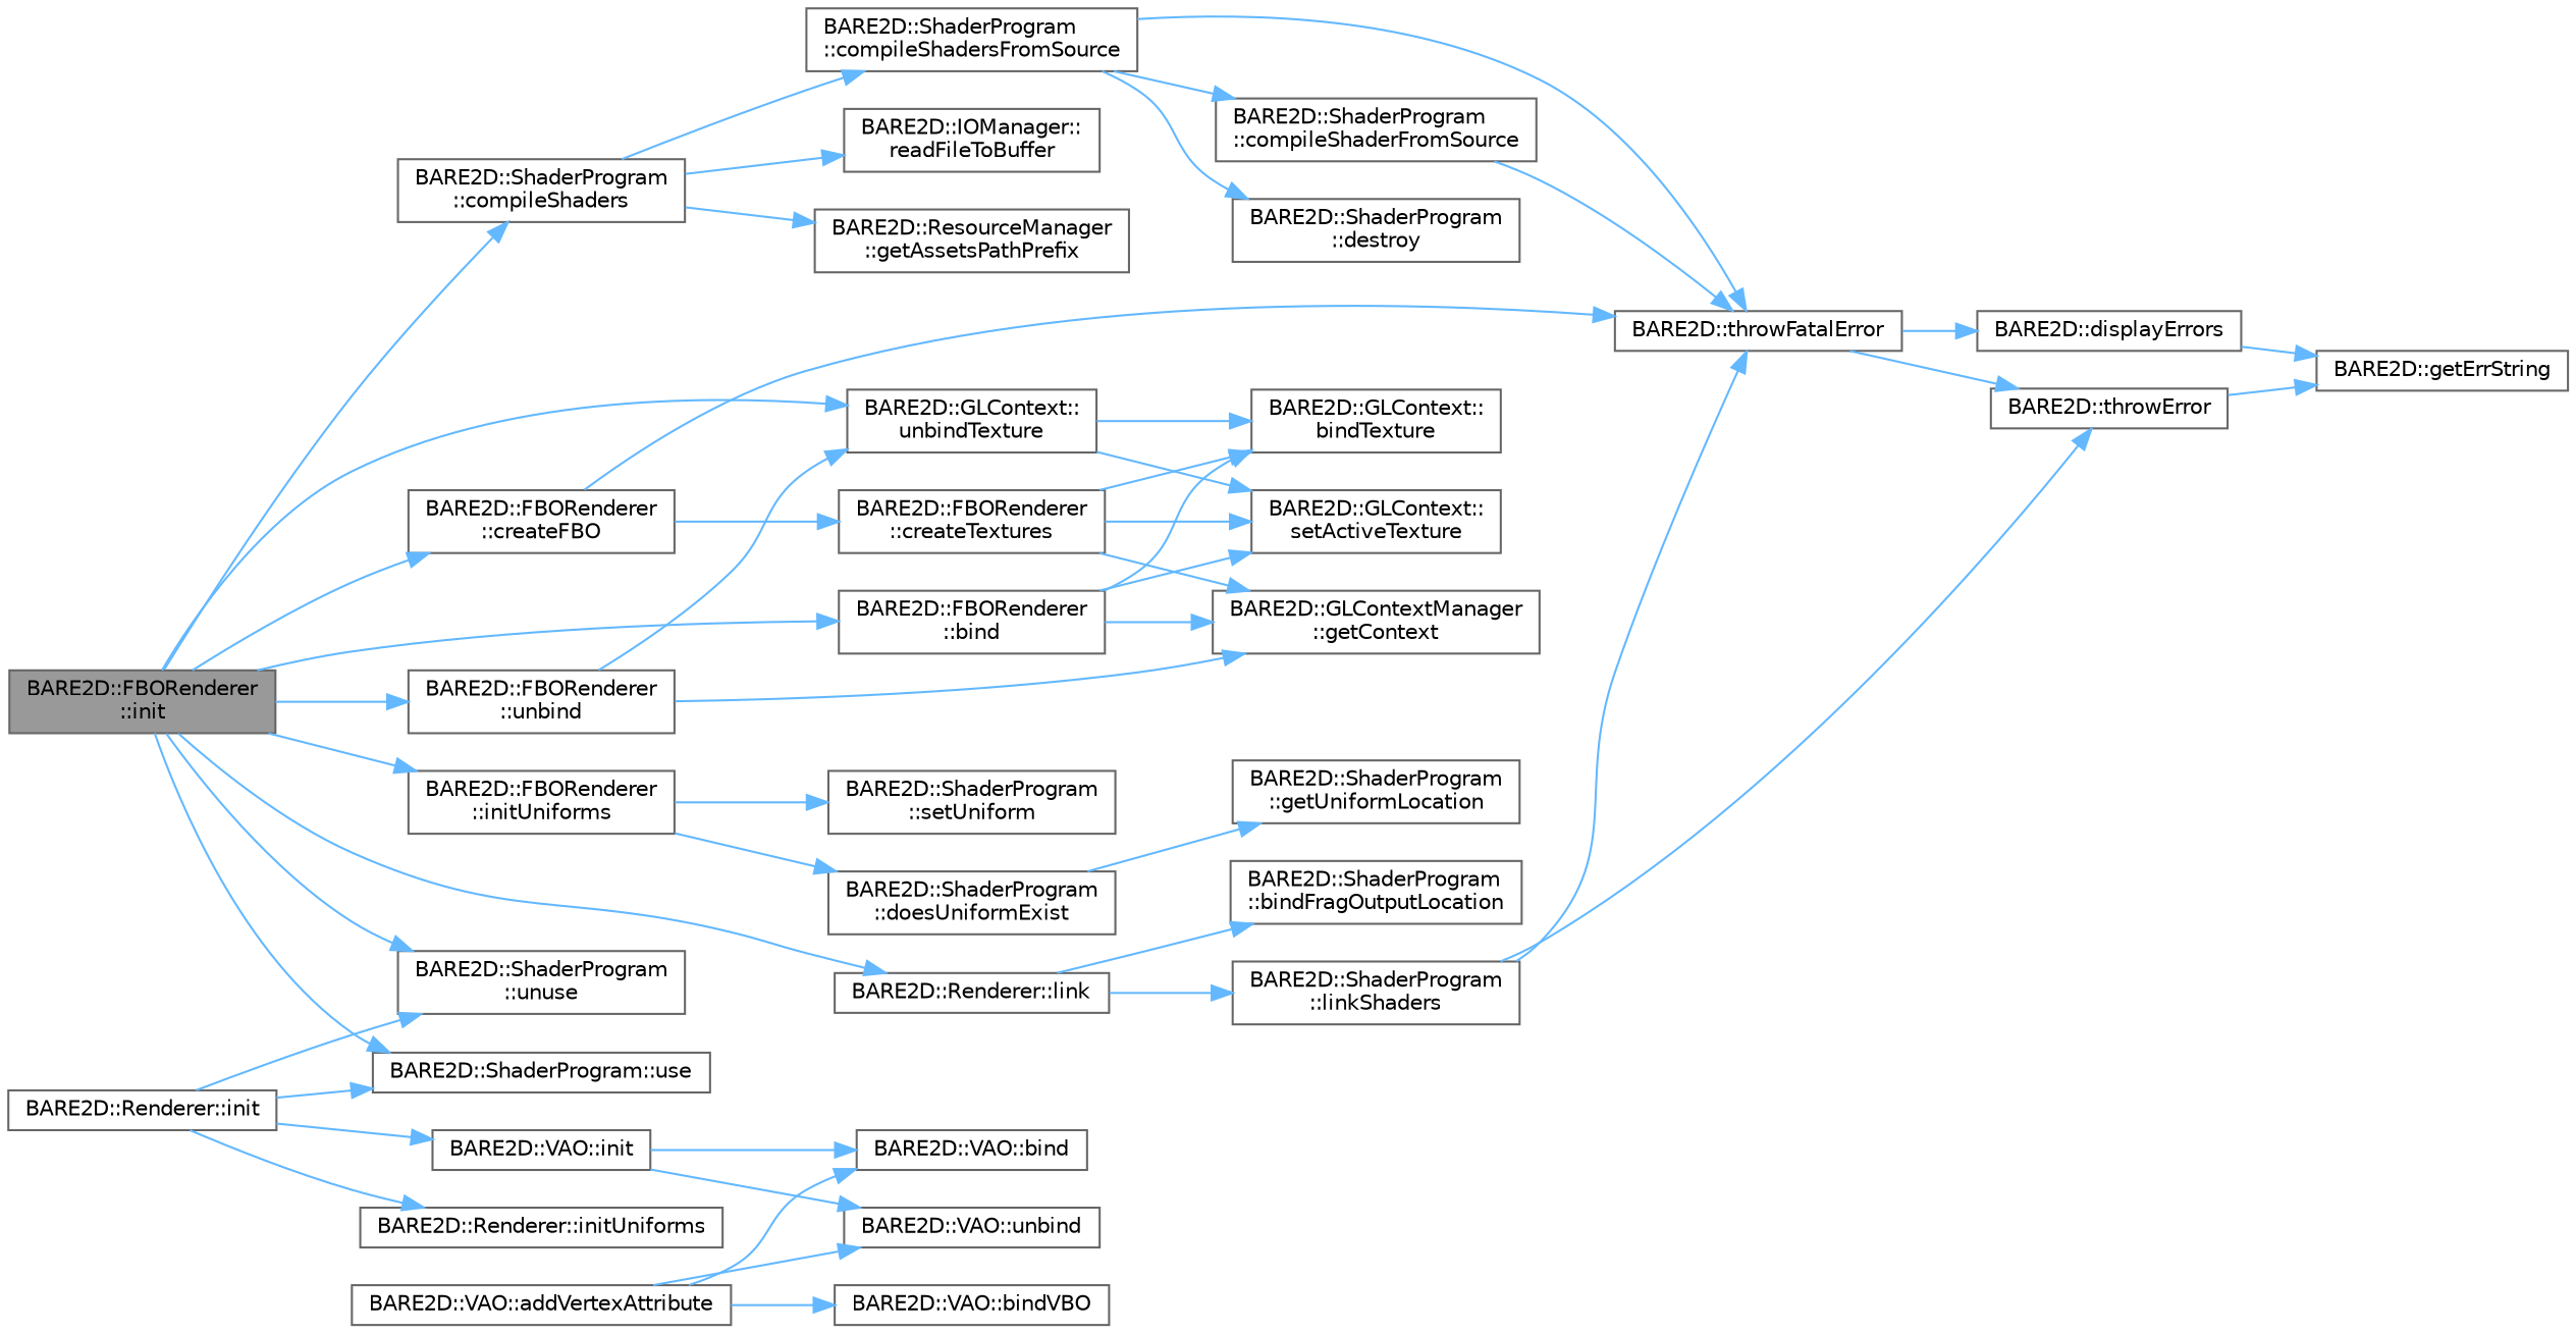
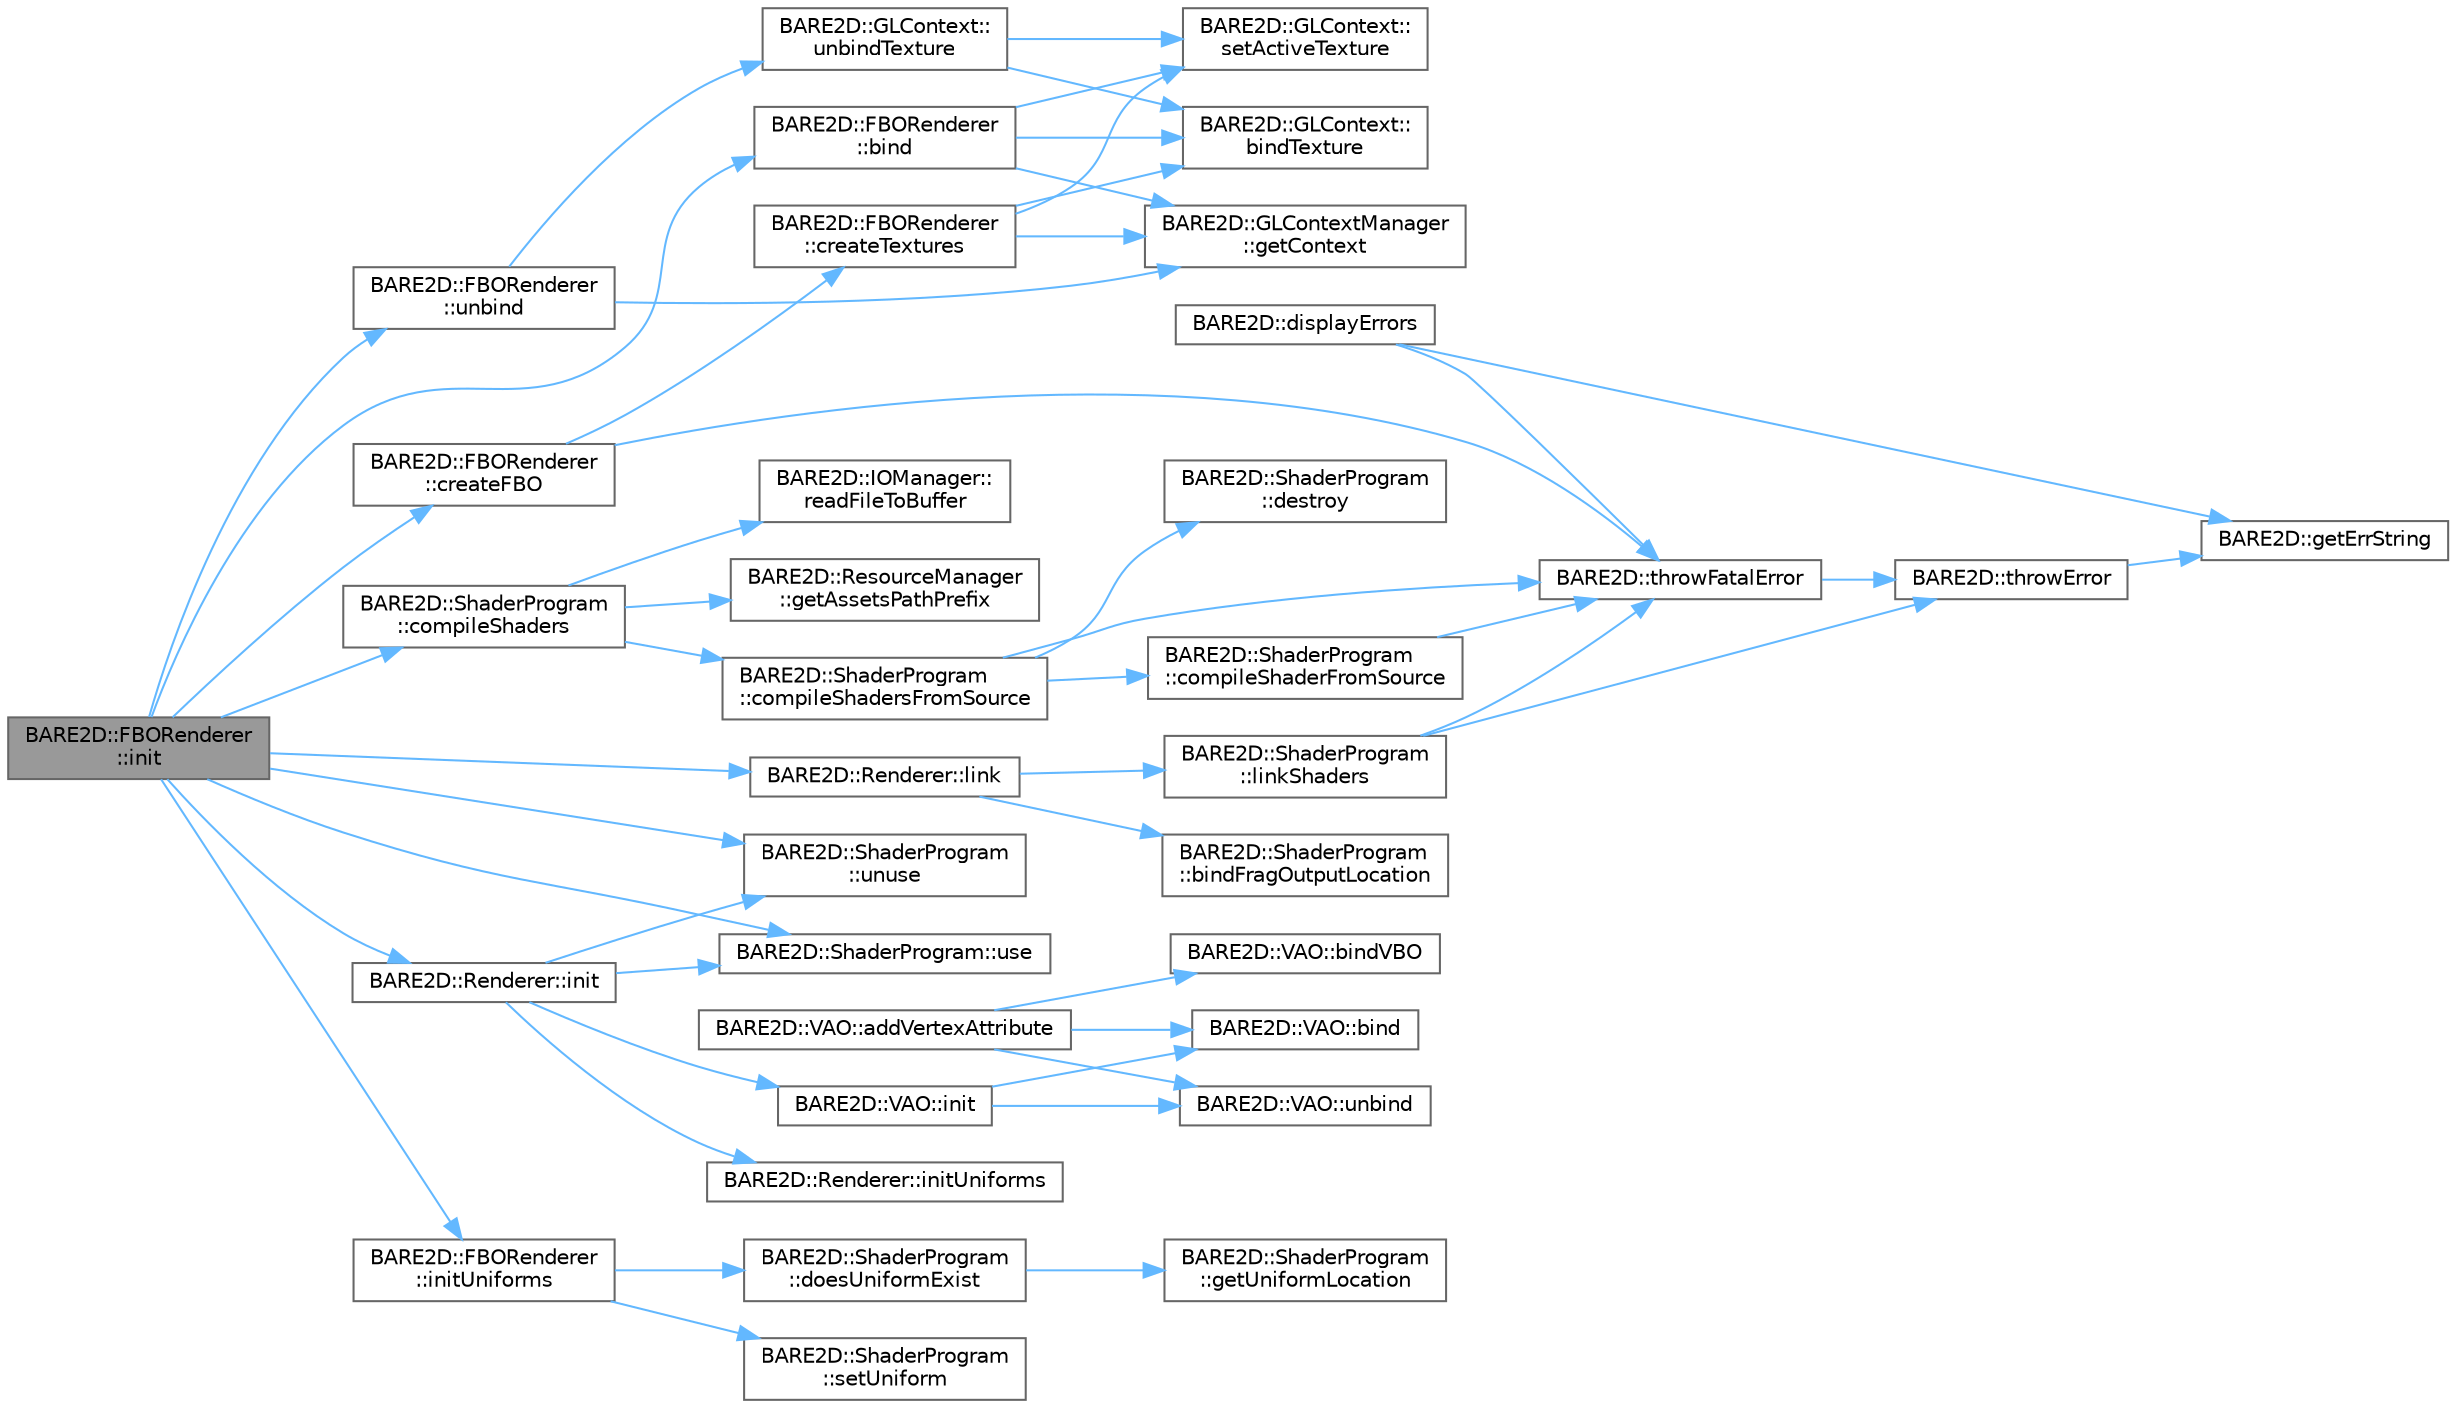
  digraph {
    rankdir=LR
    node [color=grey40 fillcolor=white fontname=Helvetica fontsize=10 shape=box style=filled]
    edge [color=steelblue1 fontname=Helvetica fontsize=10 labelfontname=Helvetica labelfontsize=10 style=solid]
    n1 [color=gray40 fillcolor=grey60 fontcolor=black height=0.2 label="BARE2D::FBORenderer\l::init" width=0.4]
    n2 [height=0.2 label="BARE2D::FBORenderer\l::bind" width=0.4]
    n3 [height=0.2 label="BARE2D::ShaderProgram\l::compileShaders" width=0.4]
    n4 [height=0.2 label="BARE2D::FBORenderer\l::createFBO" width=0.4]
    n5 [height=0.2 label="BARE2D::Renderer::init" width=0.4]
    n6 [height=0.2 label="BARE2D::ShaderProgram\l::unuse" width=0.4]
    n7 [height=0.2 label="BARE2D::ShaderProgram::use" width=0.4]
    n8 [height=0.2 label="BARE2D::FBORenderer\l::initUniforms" width=0.4]
    n9 [height=0.2 label="BARE2D::Renderer::link" width=0.4]
    n10 [height=0.2 label="BARE2D::FBORenderer\l::unbind" width=0.4]
    n11 [height=0.2 label="BARE2D::VAO::addVertexAttribute" width=0.4]
    n12 [height=0.2 label="BARE2D::VAO::bind" width=0.4]
    n13 [height=0.2 label="BARE2D::VAO::bindVBO" width=0.4]
    n14 [height=0.2 label="BARE2D::VAO::unbind" width=0.4]
    n15 [height=0.2 label="BARE2D::GLContext::\lbindTexture" width=0.4]
    n16 [height=0.2 label="BARE2D::GLContextManager\l::getContext" width=0.4]
    n17 [height=0.2 label="BARE2D::GLContext::\lsetActiveTexture" width=0.4]
    n18 [height=0.2 label="BARE2D::ShaderProgram\l::compileShadersFromSource" width=0.4]
    n19 [height=0.2 label="BARE2D::ResourceManager\l::getAssetsPathPrefix" width=0.4]
    n20 [height=0.2 label="BARE2D::IOManager::\lreadFileToBuffer" width=0.4]
    n21 [height=0.2 label="BARE2D::throwFatalError" width=0.4]
    n22 [height=0.2 label="BARE2D::FBORenderer\l::createTextures" width=0.4]
    n23 [height=0.2 label="BARE2D::VAO::init" width=0.4]
    n24 [height=0.2 label="BARE2D::Renderer::initUniforms" width=0.4]
    n25 [height=0.2 label="BARE2D::ShaderProgram\l::doesUniformExist" width=0.4]
    n26 [height=0.2 label="BARE2D::ShaderProgram\l::setUniform" width=0.4]
    n27 [height=0.2 label="BARE2D::ShaderProgram\l::bindFragOutputLocation" width=0.4]
    n28 [height=0.2 label="BARE2D::ShaderProgram\l::linkShaders" width=0.4]
    n29 [height=0.2 label="BARE2D::GLContext::\lunbindTexture" width=0.4]
    n30 [height=0.2 label="BARE2D::ShaderProgram\l::compileShaderFromSource" width=0.4]
    n31 [height=0.2 label="BARE2D::ShaderProgram\l::destroy" width=0.4]
    n32 [height=0.2 label="BARE2D::displayErrors" width=0.4]
    n33 [height=0.2 label="BARE2D::throwError" width=0.4]
    n34 [height=0.2 label="BARE2D::getErrString" width=0.4]
    n35 [height=0.2 label="BARE2D::ShaderProgram\l::getUniformLocation" width=0.4]
    n1 -> n2
    n1 -> n3
    n1 -> n4
-   n1 -> n29
+   n1 -> n5
    n1 -> n6
    n1 -> n7
    n1 -> n8
    n1 -> n9
    n1 -> n10
    n2 -> n15
    n2 -> n16
    n2 -> n17
    n3 -> n18
    n3 -> n19
    n3 -> n20
    n4 -> n21
    n4 -> n22
    n5 -> n6
    n5 -> n7
    n5 -> n23
    n5 -> n24
    n8 -> n25
    n8 -> n26
    n9 -> n27
    n9 -> n28
    n10 -> n16
    n10 -> n29
    n11 -> n12
    n11 -> n13
    n11 -> n14
    n18 -> n21
    n18 -> n30
    n18 -> n31
-   n21 -> n32
+   n32 -> n21
    n21 -> n33
    n22 -> n15
    n22 -> n16
    n22 -> n17
    n23 -> n12
    n23 -> n14
    n25 -> n35
    n28 -> n21
    n28 -> n33
    n29 -> n15
    n29 -> n17
    n30 -> n21
    n32 -> n34
    n33 -> n34
  }
